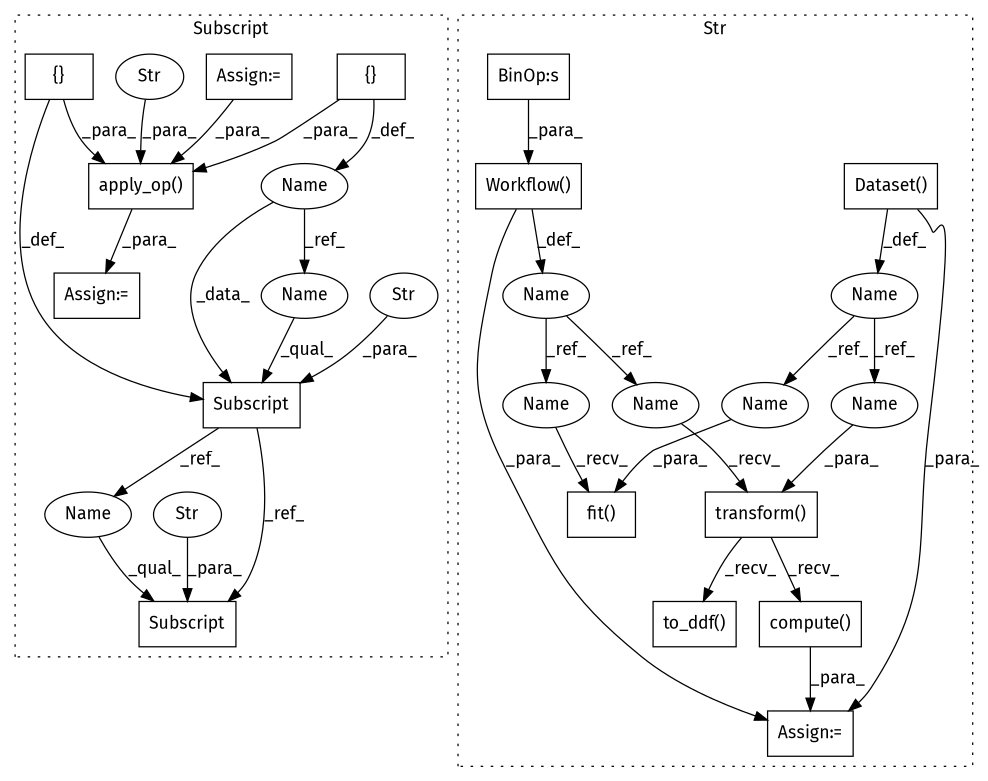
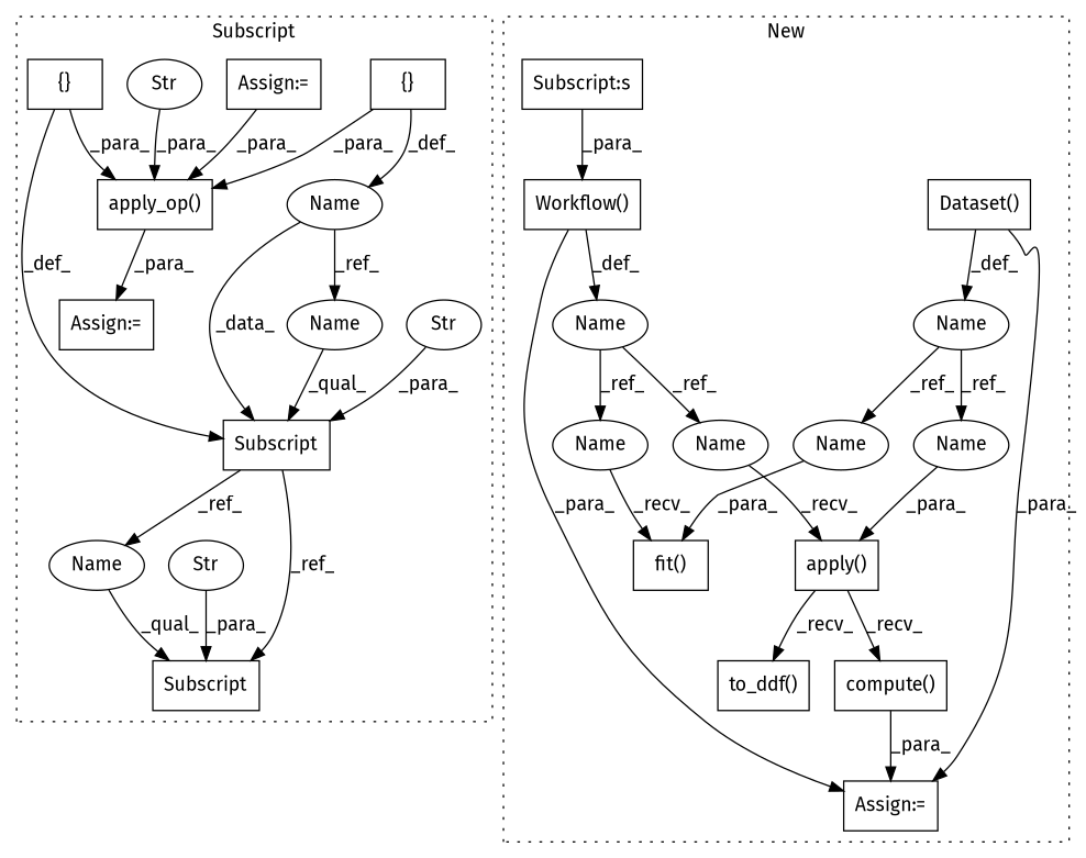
  digraph {
    fontname="Fira Sans"
    node [a=87 fontname="Fira Sans" l=3 s=26322 shape=box]
    edge [fontname="Fira Sans"]
    n1 [a=75 l="25,1" label="apply_op()" s="39686,39742"]
    n2 [a=95 l="2,1" label="{}" s="39484,39485"]
    n3 [a=68 label="Assign:=" s=39683]
    n4 [a=66 l=13 label=Str s=39729 shape=ellipse]
    n5 [a=63 l="26,0" label=Subscript s="39491,0"]
    n6 [a=66 l=13 label=Str s=39503 shape=ellipse]
    n7 [l=11 label=Name s=39470 shape=ellipse]
    n8 [a=95 l="2,1" label="{}" s="39520,39521"]
    n9 [a=63 l="26,0" label=Subscript s="39527,0"]
    n10 [a=66 l=13 label=Str s=39539 shape=ellipse]
    n11 [a=68 label="Assign:=" s=39561]
    n12 [l=11 label=Name s=39491 shape=ellipse]
    n13 [l=11 label=Name s=39527 shape=ellipse]
    n14 [a=75 l="12,1" label="Dataset()" s="25914,25928"]
    n15 [a=75 l=37 label="to_ddf()"]
    n16 [a=75 l="14,1" label="fit()" s="25983,26004"]
    n17 [a=75 l=47 label="compute()"]
    n18 [l=7 label=Name s=25904 shape=ellipse]
-   n19 [a=75 l="20,1" label="transform()" s="26322,26349"]
-   n20 [a=82 l=4 label="BinOp:s" s=25867]
+   n19 [a=75 l="20,1" label="apply()" s="26322,26349"]
+   n20 [a=82 l=4 label="Subscript:s" s=25867]
    n21 [a=75 l="19,1" label="Workflow()" s="25946,25977"]
    n22 [l=9 label=Name s=25934 shape=ellipse]
    n23 [a=68 label="Assign:=" s=26319]
    n24 [l=7 label=Name s=25997 shape=ellipse]
    n25 [l=7 label=Name s=26342 shape=ellipse]
    n26 [l=9 label=Name shape=ellipse]
    n27 [l=9 label=Name s=25983 shape=ellipse]
    subgraph cluster_1 {
      label=Subscript
      style=dotted
      n1
      n2
      n3
      n4
      n5
      n6
      n7
      n8
      n9
      n10
      n11
      n12
      n13
    }
    subgraph cluster_2 {
-     label=Str
+     label=New
      style=dotted
      n14
      n15
      n16
      n17
      n18
      n19
      n20
      n21
      n22
      n23
      n24
      n25
      n26
      n27
    }
    n1 -> n3 [label=_para_]
    n2 -> n1 [label=_para_]
    n2 -> n7 [label=_def_]
    n4 -> n1 [label=_para_]
    n5 -> n9 [label=_ref_]
    n5 -> n13 [label=_ref_]
    n6 -> n5 [label=_para_]
    n7 -> n5 [label=_data_]
    n7 -> n12 [label=_ref_]
    n8 -> n1 [label=_para_]
    n8 -> n5 [label=_def_]
    n10 -> n9 [label=_para_]
    n11 -> n1 [label=_para_]
    n12 -> n5 [label=_qual_]
    n13 -> n9 [label=_qual_]
    n14 -> n18 [label=_def_]
    n14 -> n23 [label=_para_]
    n17 -> n23 [label=_para_]
    n18 -> n24 [label=_ref_]
    n18 -> n25 [label=_ref_]
    n19 -> n15 [label=_recv_]
    n19 -> n17 [label=_recv_]
    n20 -> n21 [label=_para_]
    n21 -> n22 [label=_def_]
    n21 -> n23 [label=_para_]
    n22 -> n26 [label=_ref_]
    n22 -> n27 [label=_ref_]
    n24 -> n16 [label=_para_]
    n25 -> n19 [label=_para_]
    n26 -> n19 [label=_recv_]
    n27 -> n16 [label=_recv_]
  }
